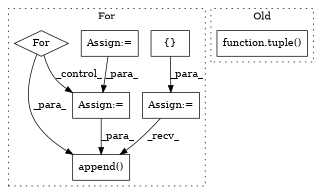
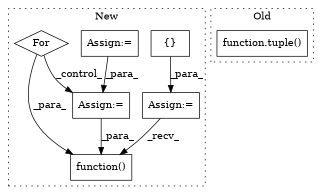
  digraph {
    node [a=68 l=3 shape=box]
-   n1 [a=75 l="14,1" label="append()" s="1015,1045"]
+   n1 [a=75 l="14,1" label="function()" s="1015,1045"]
    n2 [a=59 l="2,1" label="{}" s="573,573"]
    n3 [label="Assign:=" s=570]
    n4 [a=107 l="4,10" label=For s="626,684" shape=diamond]
    n5 [label="Assign:=" s=965]
    n6 [label="Assign:=" s=585]
    n7 [a=75 l="6,1" label="function.tuple()" s="340,403"]
    subgraph cluster_1 {
-     label=For
+     label=New
      style=dotted
      n1
      n2
      n3
      n4
      n5
      n6
    }
    subgraph cluster_2 {
      label=Old
      style=dotted
      n7
    }
    n2 -> n3 [label=_para_]
    n3 -> n1 [label=_recv_]
    n4 -> n1 [label=_para_]
    n4 -> n5 [label=_control_]
    n5 -> n1 [label=_para_]
    n6 -> n5 [label=_para_]
  }
